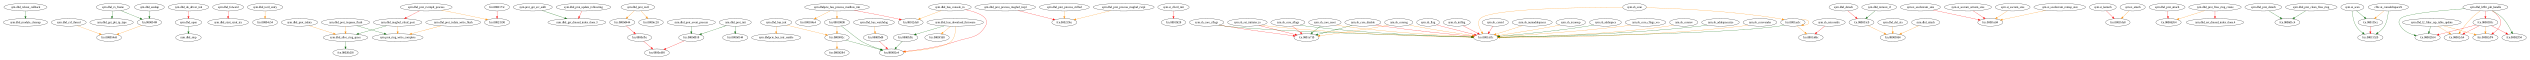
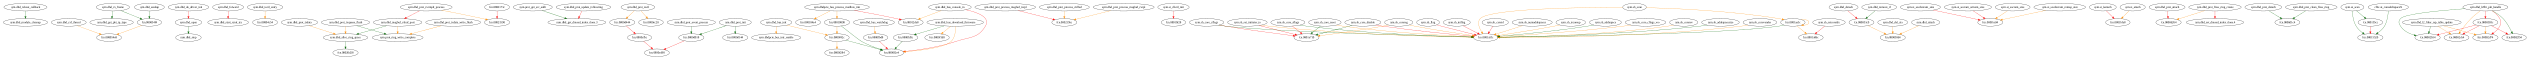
  digraph {
    fontname="Liberation Serif"
    node [fontname="Liberation Serif"]
    edge [color=darkorange fontname="Liberation Serif"]
    n1 [label="sym.dhd_reboot_callback"]
    n2 [label="sym.dhd_module_cleanup"]
    n3 [label="sym.dhd_rxf_thread"]
    n4 [label="fcn.080054e8"]
    n5 [label="sym.dhd_open"]
    n6 [label="sym.dhd_stop"]
    n7 [label="sym.dhd_forward"]
    n8 [label="sym.dhd_start_xmit_try"]
    n9 [label="sym.dhd_ioctl_entry"]
    n10 [label="fcn.08004c54"]
    n11 [label="sym.dhd_alloc_ring_space"]
    n12 [label="fcn.08020d28"]
    n13 [label="sym.prot_get_src_addr"]
    n14 [label="sym.dhd_get_dmaed_index.clone.3"]
    n15 [label="sym.dhd_prot_event_process"]
    n16 [label="fcn.0800d018"]
    n17 [label="fcn.0800cd90"]
    n18 [label="sym.dhd_msgbuf_rxbuf_post"]
    n19 [label="sym.prot_ring_write_complete"]
    n20 [label="sym.dhd_prot_rxcmplt_process"]
    n21 [label="fcn.08021590"]
    n22 [label="sym.dhdpcie_bus_process_mailbox_intr"]
    n23 [label="fcn.080104a4"]
    n24 [label="fcn.08012da8"]
    n25 [label="fcn.08010890"]
    n26 [label="fcn.0800f42c"]
    n27 [label="fcn.0800f2e4"]
    n28 [label="fcn.0800f284"]
    n29 [label="sym.dhd_prot_process_msgbuf_txcpl"]
    n30 [label="fcn.080215bc"]
    n31 [label="sym.si_clkctl_init"]
    n32 [label="fcn.0801bf28"]
    n33 [label="sym.sb_core_reset"]
    n34 [label="fcn.0801a710"]
    n35 [label="fcn.0801a5fc"]
    n36 [label="sym.sb_core_cflags_wo"]
    n37 [label="sym.dhd_prot_txdata"]
    n38 [label="sym.dhd_bus_init"]
    n39 [label="sym.dhdpcie_bus_intr_enable"]
    n40 [label="sym.dhd_detach"]
    n41 [label="fcn.080051c0"]
    n42 [label="fcn.080050d4"]
    n43 [label="sym.si_socdevram_size"]
    n44 [label="fcn.0801ba94"]
    n45 [label="sym.dhd_prot_txdata_write_flush"]
    n46 [label="sym.si_socram_srmem_size"]
    n47 [label="sym.dhd_prot_process_ctrlbuf"]
    n48 [label="sym.si_kattach"]
    n49 [label="fcn.0801bfa8"]
    n50 [label="sym.sb_corerev"]
    n51 [label="sym.sb_core_disable"]
    n52 [label="sym.dhd_prot_flow_ring_create"]
    n53 [label="fcn.0800d264"]
    n54 [label="sym.dhd_set_dmaed_index.clone.4"]
    n55 [label="sym.sb_addrspacesize"]
    n56 [label="sym.dhd_rx_frame"]
    n57 [label="sym.dhd_get_pkt_ip_type"]
    n58 [label="fcn.080054f4"]
    n59 [label="sym.dhd_del_sta"]
    n60 [label="sym.dhd_prot_detach"]
    n61 [label="fcn.0800d1c4"]
    n62 [label="sym.dhd_prot_attach"]
    n63 [label="sym.dhd_remove_if"]
    n64 [label="sym.dhd_bus_console_in"]
    n65 [label="sym.sb_setcoreidx"]
    n66 [label="fcn.0801a8bc"]
    n67 [label="sym.dhd_prot_ioctl"]
    n68 [label="fcn.0800cc20"]
    n69 [label="fcn.0800d444"]
    n70 [label="fcn.0800cfbc"]
    n71 [label="sym.sb_scan"]
    n72 [label="fcn.0801aa3c"]
    n73 [label="sym.dhd_sendup"]
    n74 [label="sym.dhd_prot_init"]
    n75 [label="fcn.0800d144"]
    n76 [label="sym.ai_scan"]
    n77 [label="fcn.08015520"]
    n78 [label="fcn.080155cc"]
    n79 [label="sym.dhd_attach"]
    n80 [label="sym.sb_corevendor"]
    n81 [label="sym.sb_corereg"]
    n82 [label="sym.dhd_prot_clean_flow_ring"]
    n83 [label="sym.dhd_prot_process_msgbuf_rxcpl"]
    n84 [label="sym.sb_core_cflags"]
    n85 [label="sym.dhd_prot_txqueue_flush"]
    n86 [label="sym.si_socram_size"]
    n87 [label="sym.sb_set_initiator_to"]
    n88 [label="sym.si_attach"]
    n89 [label="sym.dhd_l2_filter_arp_table_update"]
    n90 [label="fcn.08002b54"]
    n91 [label="fcn.08002cb4"]
    n92 [label="fcn.08002d74"]
    n93 [label="cfbc.ai_coreaddrspaceX"]
    n94 [label="sym.dhd_bus_download_firmware"]
    n95 [label="fcn.0800fd5c"]
    n96 [label="fcn.0800f1d0"]
    n97 [label="sym.dhd_prot_update_txflowring"]
    n98 [label="sym.si_socdevram_remap_size"]
    n99 [label="sym.sb_flag"]
    n100 [label="sym.dhd_bus_watchdog"]
    n101 [label="fcn.0800fbd8"]
    n102 [label="sym.dhd_do_driver_init"]
    n103 [label="sym.sb_intflag"]
    n104 [label="sym.sb_core_sflags"]
    n105 [label="sym.sb_coreid"]
    n106 [label="sym.sb_numaddrspaces"]
    n107 [label="sym.sb_iscoreup"]
    n108 [label="sym.sb_addrspace"]
    n109 [label="sym.dhd_l2fltr_pkt_handle"]
    n110 [label="fcn.0800303c"]
    n111 [label="fcn.08002f54"]
    n112 [label="fcn.0802171c"]
    n1 -> n2 [color=darkgreen]
    n3 -> n4
    n5 -> n6 [color=darkgreen]
    n7 -> n8 [color=red]
    n9 -> n10
    n11 -> n12 [color=darkgreen]
    n13 -> n14 [color=darkgreen]
    n15 -> n16 [color=darkgreen]
    n16 -> n17 [color=red]
    n18 -> n11 [color=darkgreen]
    n18 -> n19
    n20 -> n18 [color=red]
    n20 -> n21
    n22 -> n23
    n22 -> n24 [color=red]
    n22 -> n25
    n25 -> n26
    n25 -> n27 [color=darkgreen]
    n26 -> n27 [color=darkgreen]
    n26 -> n28
    n29 -> n30 [color=red]
    n31 -> n32 [color=red]
    n33 -> n34 [color=darkgreen]
    n33 -> n35
    n36 -> n35
    n37 -> n11
    n38 -> n26
    n38 -> n39
    n40 -> n41 [color=red]
    n41 -> n42
    n43 -> n44 [color=red]
    n45 -> n19
    n46 -> n44 [color=red]
    n47 -> n30
    n48 -> n49 [color=red]
    n50 -> n35
    n51 -> n34 [color=darkgreen]
    n51 -> n35 [color=red]
    n52 -> n53
    n52 -> n54 [color=red]
    n55 -> n35 [color=darkgreen]
    n56 -> n57 [color=darkgreen]
    n56 -> n58 [color=darkgreen]
    n58 -> n4
    n59 -> n42
    n60 -> n61 [color=darkgreen]
    n62 -> n53 [color=red]
    n63 -> n41 [color=darkgreen]
    n64 -> n24
    n64 -> n27 [color=red]
    n65 -> n66 [color=red]
    n67 -> n68
    n67 -> n69
    n69 -> n70 [color=red]
    n70 -> n17 [color=red]
    n71 -> n35
    n71 -> n72
    n72 -> n35 [color=darkgreen]
    n72 -> n66
    n72 -> n72
    n73 -> n58 [color=darkgreen]
    n74 -> n16 [color=darkgreen]
    n74 -> n75 [color=darkgreen]
    n76 -> n77 [color=darkgreen]
    n76 -> n78 [color=darkgreen]
    n78 -> n77 [color=red]
    n79 -> n42
    n80 -> n35
    n81 -> n34
    n81 -> n35
    n82 -> n61 [color=darkgreen]
    n83 -> n30
    n84 -> n34 [color=red]
    n84 -> n35 [color=darkgreen]
    n85 -> n11
    n85 -> n19 [color=darkgreen]
    n86 -> n44
    n87 -> n34 [color=red]
    n87 -> n35
    n88 -> n49
    n89 -> n90 [color=darkgreen]
    n89 -> n91
    n89 -> n92
    n93 -> n77 [color=darkgreen]
-   n93 -> n78
    n94 -> n27
    n94 -> n95 [color=darkgreen]
    n94 -> n96
    n95 -> n27 [color=darkgreen]
    n97 -> n14 [color=red]
    n98 -> n44
    n99 -> n35 [color=red]
    n100 -> n101
    n101 -> n27 [color=red]
    n102 -> n5 [color=red]
    n103 -> n35 [color=red]
    n104 -> n34 [color=red]
    n104 -> n35 [color=darkgreen]
    n105 -> n35 [color=red]
    n106 -> n35
    n107 -> n35
    n108 -> n35 [color=darkgreen]
    n109 -> n90 [color=darkgreen]
    n109 -> n91
    n109 -> n92 [color=red]
    n109 -> n110 [color=red]
    n109 -> n111 [color=darkgreen]
    n110 -> n90 [color=red]
    n110 -> n91 [color=red]
    n110 -> n92
    n110 -> n111 [color=red]
    n112 -> n21 [color=red]
  }
